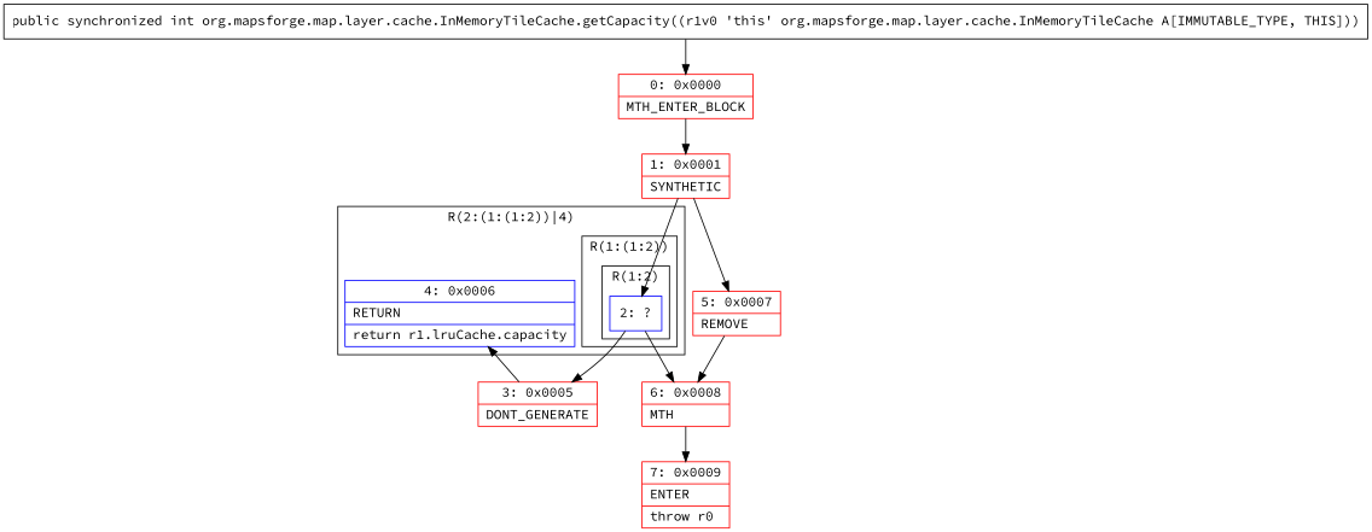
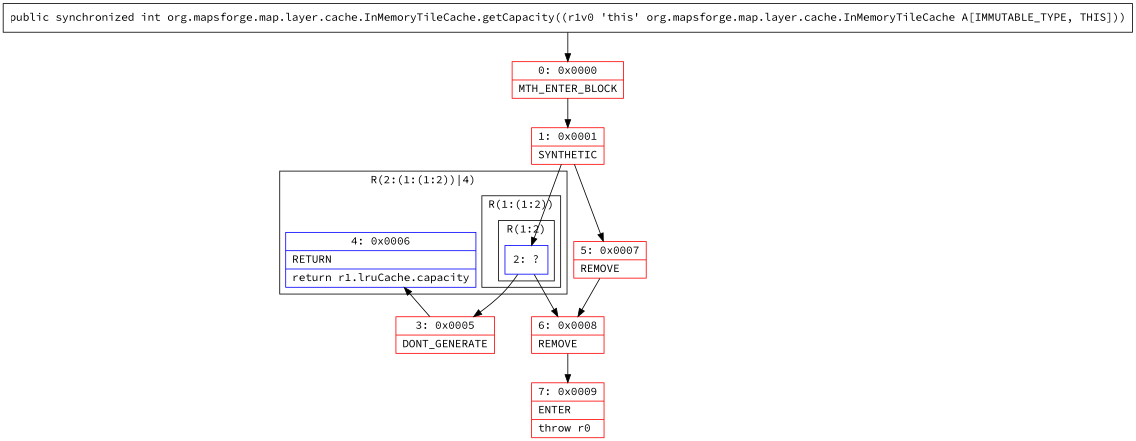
  digraph {
    fontname="Source Code Pro"
    node [color=red fontname="Source Code Pro" shape=record]
    edge [fontname="Source Code Pro"]
    n1 [color=blue label="{2\:\ ?}"]
    n2 [color=blue label="{4\:\ 0x0006|RETURN\l|return r1.lruCache.capacity\l}"]
    n3 [label="{3\:\ 0x0005|DONT_GENERATE\l}"]
-   n4 [label="{6\:\ 0x0008|MTH\l}"]
+   n4 [label="{6\:\ 0x0008|REMOVE\l}"]
    n5 [label="{5\:\ 0x0007|REMOVE\l}"]
    n6 [label="{0\:\ 0x0000|MTH_ENTER_BLOCK\l}"]
    n7 [label="{1\:\ 0x0001|SYNTHETIC\l}"]
    n8 [label="{7\:\ 0x0009|ENTER\l|throw r0\l}"]
    n9 [label="{public synchronized int org.mapsforge.map.layer.cache.InMemoryTileCache.getCapacity((r1v0 'this' org.mapsforge.map.layer.cache.InMemoryTileCache A[IMMUTABLE_TYPE, THIS])) }" color=""]
    subgraph cluster_1 {
      label="R(2:(1:(1:2))|4)"
      n2
      subgraph cluster_2 {
        label="R(1:(1:2))"
        subgraph cluster_3 {
          label="R(1:2)"
          n1
        }
      }
    }
    n1 -> n3
    n1 -> n4
    n3 -> n2
    n4 -> n8
    n5 -> n4
    n6 -> n7
    n7 -> n1
    n7 -> n5
    n9 -> n6
  }
